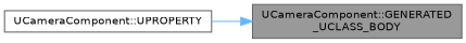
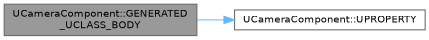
  digraph {
    rankdir=LR
    node [fontname=Helvetica fontsize=10 shape=box style=filled]
    n1 [color=gray40 fillcolor=grey60 fontcolor=black height=0.2 label="UCameraComponent::GENERATED\l_UCLASS_BODY" width=0.4]
    n2 [color=grey40 fillcolor=white height=0.2 label="UCameraComponent::UPROPERTY" width=0.4]
-   n2 -> n1 [color=steelblue1 fontname=Helvetica fontsize=10 labelfontname=Helvetica labelfontsize=10 style=solid]
+   n1 -> n2 [color=steelblue1 fontname=Helvetica fontsize=10 labelfontname=Helvetica labelfontsize=10 style=solid]
  }
